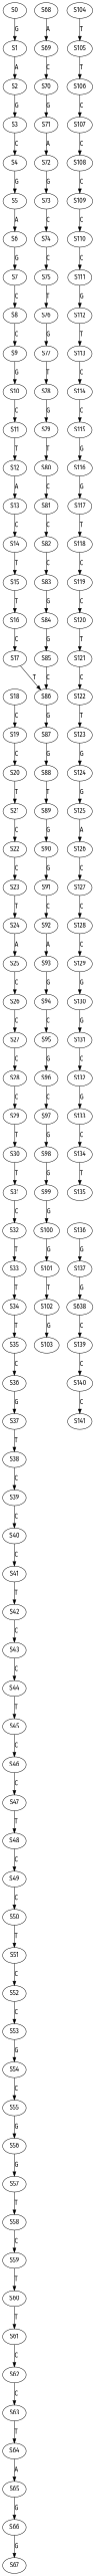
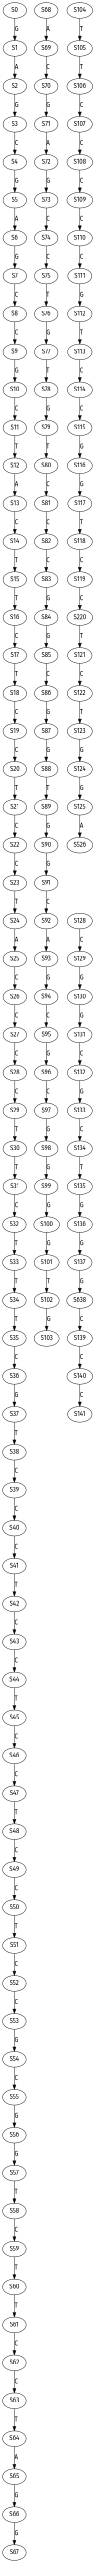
  strict digraph {
    fontname="Fira Sans"
    node [fontname="Fira Sans"]
    edge [fontname="Fira Sans"]
    S0
    S1
    S2
    S3
    S4
    S5
    S6
    S7
    S8
    S9
    S10
    S11
    S12
    S13
    S14
    S15
    S16
    S17
    S18
    S19
    S20
    S21
    S22
    S23
    S24
    S25
    S26
    S27
    S28
    S29
    S30
    S31
    S32
    S33
    S34
    S35
    S36
    S37
    S38
    S39
    S40
    S41
    S42
    S43
    S44
    S45
    S46
    S47
    S48
    S49
    S50
    S51
    S52
    S53
    S54
    S55
    S56
    S57
    S58
    S59
    S60
    S61
    S62
    S63
    S64
    S65
    S66
    S67
    S68
    S69
    S70
    S71
    S72
    S73
    S74
    S75
    S76
    S77
    S78
    S79
    S80
    S81
    S82
    S83
    S84
    S85
    S86
    S87
    S88
    S89
    S90
    S91
    S92
    S93
    S94
    S95
    S96
    S97
    S98
    S99
    S100
    S101
    S102
    S103
    S104
    S105
    S106
    S107
    S108
    S109
    S110
    S111
    S112
    S113
    S114
    S115
    S116
    S117
    S118
    S119
-   S120
+   S120 [label=S220]
    S121
    S122
    S123
    S124
    S125
-   S126
-   S127
+   S126 [label=S526]
    S128
    S129
    S130
    S131
    S132
    S133
    S134
    S135
    S136
    S137
    n139 [label=S638]
    S139
    S140
    S141
    S0 -> S1 [label=G]
    S1 -> S2 [label=A]
    S2 -> S3 [label=G]
    S3 -> S4 [label=C]
    S4 -> S5 [label=G]
    S5 -> S6 [label=A]
    S6 -> S7 [label=G]
    S7 -> S8 [label=C]
    S8 -> S9 [label=C]
    S9 -> S10 [label=G]
    S10 -> S11 [label=C]
    S11 -> S12 [label=T]
    S12 -> S13 [label=A]
    S13 -> S14 [label=C]
    S14 -> S15 [label=T]
    S15 -> S16 [label=T]
    S16 -> S17 [label=C]
-   S17 -> S86 [label=T]
+   S17 -> S18 [label=T]
    S18 -> S19 [label=C]
    S19 -> S20 [label=C]
    S20 -> S21 [label=T]
    S21 -> S22 [label=C]
    S22 -> S23 [label=C]
    S23 -> S24 [label=T]
    S24 -> S25 [label=A]
    S25 -> S26 [label=C]
    S26 -> S27 [label=C]
    S27 -> S28 [label=C]
    S28 -> S29 [label=C]
    S29 -> S30 [label=T]
    S30 -> S31 [label=T]
    S31 -> S32 [label=C]
    S32 -> S33 [label=T]
    S33 -> S34 [label=T]
    S34 -> S35 [label=T]
    S35 -> S36 [label=C]
    S36 -> S37 [label=G]
    S37 -> S38 [label=T]
    S38 -> S39 [label=C]
    S39 -> S40 [label=C]
    S40 -> S41 [label=C]
    S41 -> S42 [label=T]
    S42 -> S43 [label=C]
    S43 -> S44 [label=C]
    S44 -> S45 [label=T]
    S45 -> S46 [label=C]
    S46 -> S47 [label=C]
    S47 -> S48 [label=T]
    S48 -> S49 [label=C]
    S49 -> S50 [label=C]
    S50 -> S51 [label=T]
    S51 -> S52 [label=C]
    S52 -> S53 [label=C]
    S53 -> S54 [label=G]
    S54 -> S55 [label=C]
    S55 -> S56 [label=G]
    S56 -> S57 [label=G]
    S57 -> S58 [label=T]
    S58 -> S59 [label=C]
    S59 -> S60 [label=T]
    S60 -> S61 [label=T]
    S61 -> S62 [label=C]
    S62 -> S63 [label=C]
    S63 -> S64 [label=T]
    S64 -> S65 [label=A]
    S65 -> S66 [label=G]
    S66 -> S67 [label=G]
    S68 -> S69 [label=A]
    S69 -> S70 [label=C]
    S70 -> S71 [label=G]
    S71 -> S72 [label=A]
    S72 -> S73 [label=G]
    S73 -> S74 [label=C]
    S74 -> S75 [label=C]
    S75 -> S76 [label=T]
    S76 -> S77 [label=G]
    S77 -> S78 [label=T]
    S78 -> S79 [label=G]
    S79 -> S80 [label=T]
    S80 -> S81 [label=C]
    S81 -> S82 [label=C]
    S82 -> S83 [label=C]
    S83 -> S84 [label=G]
    S84 -> S85 [label=G]
    S85 -> S86 [label=C]
    S86 -> S87 [label=G]
    S87 -> S88 [label=G]
    S88 -> S89 [label=T]
    S89 -> S90 [label=G]
    S90 -> S91 [label=G]
    S91 -> S92 [label=C]
    S92 -> S93 [label=A]
    S93 -> S94 [label=G]
    S94 -> S95 [label=C]
    S95 -> S96 [label=G]
    S96 -> S97 [label=C]
    S97 -> S98 [label=G]
    S98 -> S99 [label=G]
    S99 -> S100 [label=G]
    S100 -> S101 [label=G]
    S101 -> S102 [label=T]
    S102 -> S103 [label=G]
    S104 -> S105 [label=T]
    S105 -> S106 [label=T]
    S106 -> S107 [label=C]
    S107 -> S108 [label=C]
    S108 -> S109 [label=C]
    S109 -> S110 [label=C]
    S110 -> S111 [label=C]
    S111 -> S112 [label=G]
    S112 -> S113 [label=T]
    S113 -> S114 [label=C]
    S114 -> S115 [label=C]
    S115 -> S116 [label=G]
    S116 -> S117 [label=G]
    S117 -> S118 [label=T]
    S118 -> S119 [label=C]
    S119 -> S120 [label=C]
    S120 -> S121 [label=T]
    S121 -> S122 [label=C]
    S122 -> S123 [label=T]
    S123 -> S124 [label=G]
    S124 -> S125 [label=G]
    S125 -> S126 [label=A]
-   S126 -> S127 [label=C]
-   S127 -> S128 [label=C]
    S128 -> S129 [label=C]
    S129 -> S130 [label=G]
    S130 -> S131 [label=G]
    S131 -> S132 [label=C]
    S132 -> S133 [label=G]
    S133 -> S134 [label=C]
    S134 -> S135 [label=T]
+   S135 -> S136 [label=G]
    S136 -> S137 [label=G]
    S137 -> n139 [label=G]
    n139 -> S139 [label=C]
    S139 -> S140 [label=C]
    S140 -> S141 [label=C]
  }
